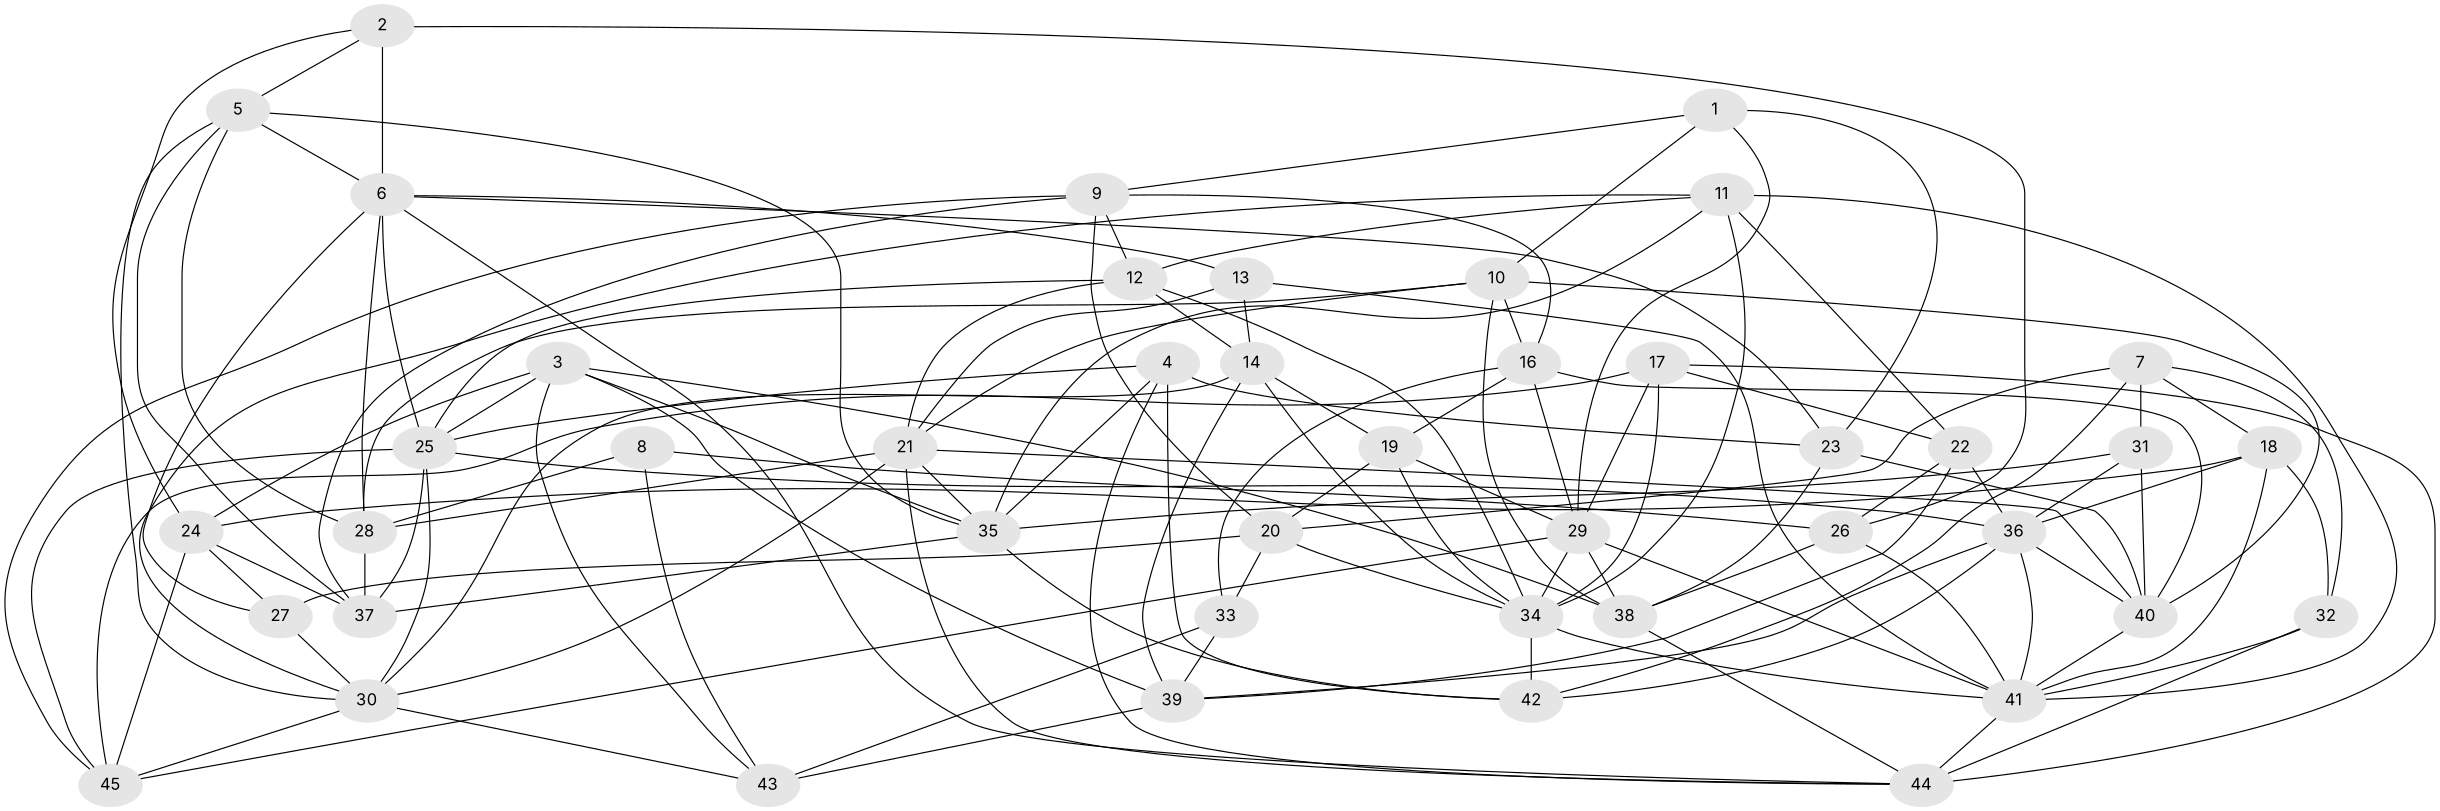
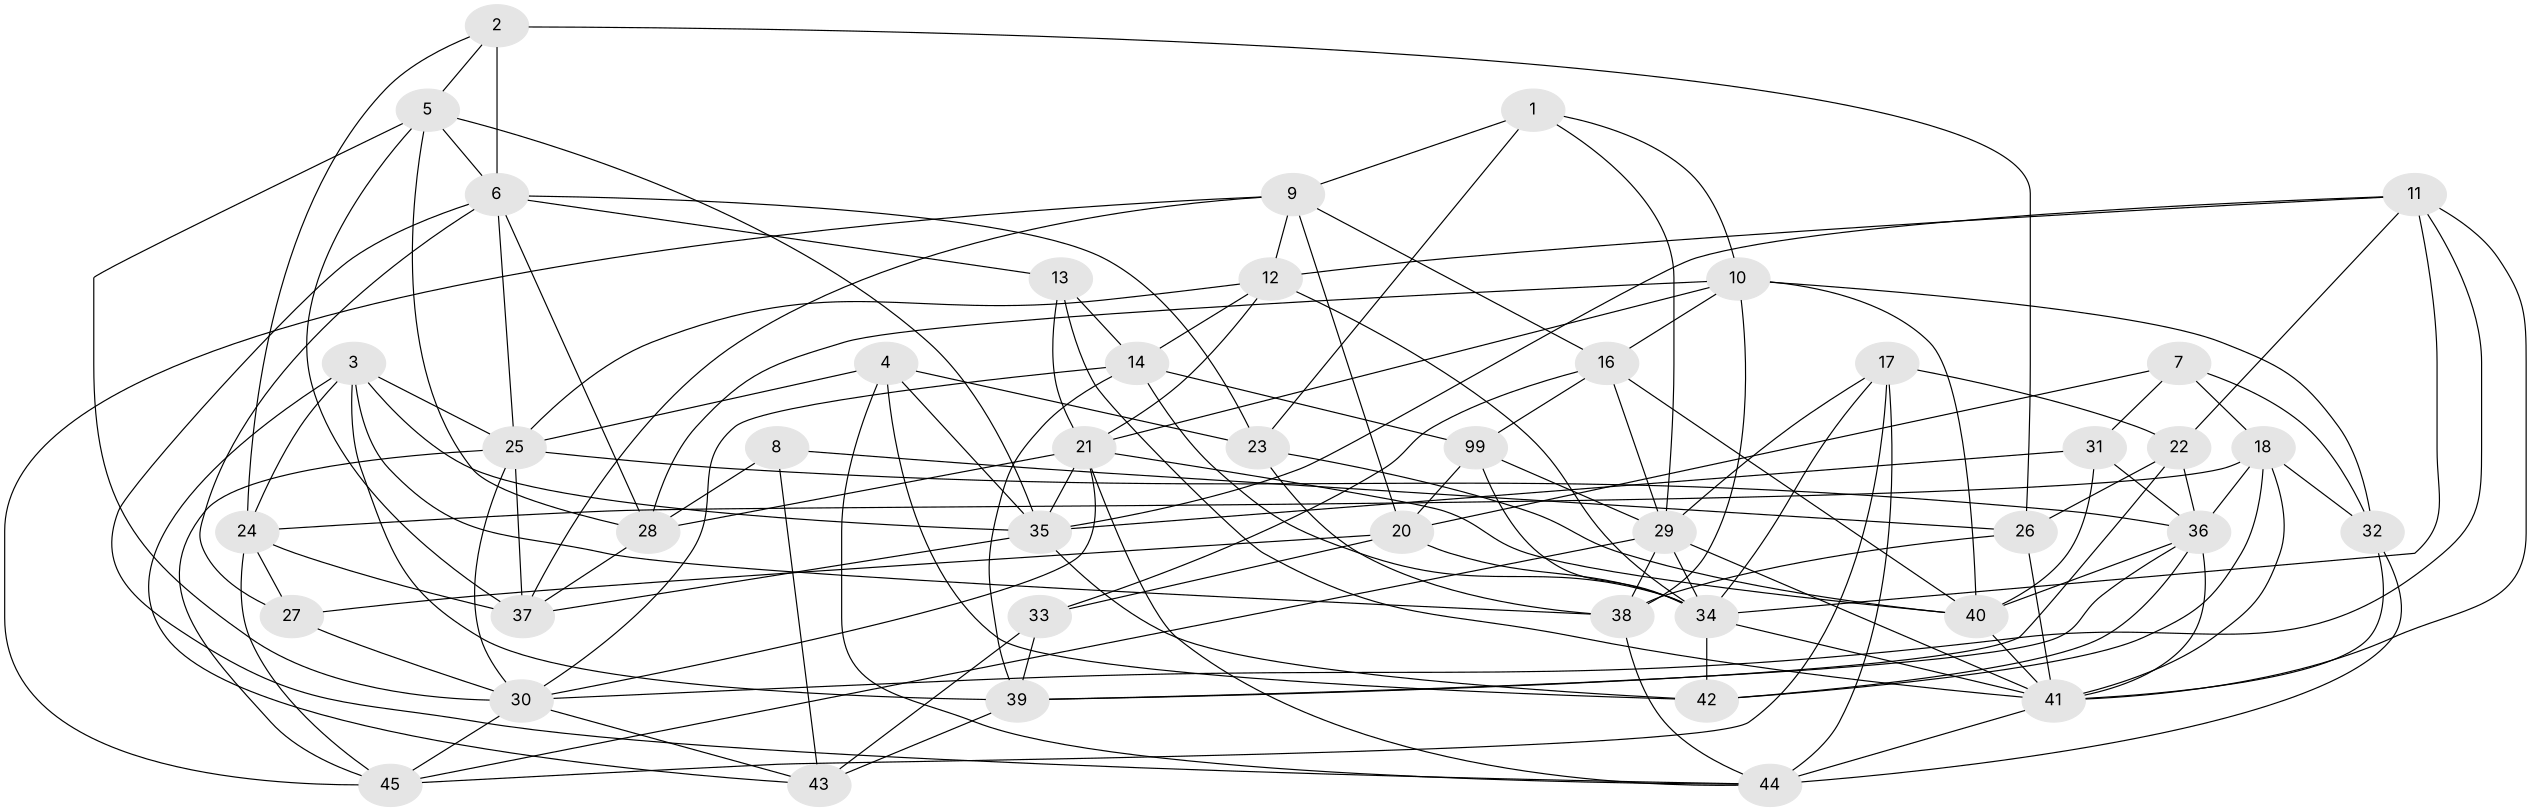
  graph {
    fontname=Inter
    node [color=gray90 fontname=Inter style=filled]
    edge [fontname=Inter weight=1.0]
    1
    9
    10
    23
    29
    37
    20
    12
    16
    45
    38
    28
    32
    21
    40
    34
    41
    2
    5
    6
    24
    26
    35
    30
    25
    44
    13
    27
    3
    39
    43
    36
    4
    42
    14
    7
    18
    31
    33
    8
-   19
+   19 [label=99]
    11
    22
    17
    1 -- 9
    1 -- 10
    1 -- 23
    1 -- 29
    9 -- 37
    9 -- 20
    9 -- 12
    9 -- 16
    9 -- 45
    10 -- 16
    10 -- 38
    10 -- 28
+   10 -- 32
    10 -- 21
    10 -- 40
    23 -- 38
    23 -- 40
    29 -- 45
    29 -- 38
    29 -- 34
    29 -- 41
    20 -- 34
    20 -- 27 [weight=2.0]
    20 -- 33 [weight=2.0]
    12 -- 21
    12 -- 34
    12 -- 25
    12 -- 14
    16 -- 29
    16 -- 40
    16 -- 33
    16 -- 19
    38 -- 44
    28 -- 37
    32 -- 41
    32 -- 44
    21 -- 28
    21 -- 40
    21 -- 35
    21 -- 30
    21 -- 44
    40 -- 41
    34 -- 41
    34 -- 42 [weight=2.0]
    41 -- 44
    2 -- 5
    2 -- 6 [weight=2.0]
    2 -- 24
    2 -- 26 [weight=2.0]
    5 -- 37
    5 -- 28
    5 -- 6
    5 -- 35
    5 -- 30
    6 -- 23 [weight=2.0]
    6 -- 28
    6 -- 25
    6 -- 44
    6 -- 13
    6 -- 27
    24 -- 37
    24 -- 45
    24 -- 27
    26 -- 38
    26 -- 41
    35 -- 37
    35 -- 42
    30 -- 45
    30 -- 43
    25 -- 37
    25 -- 45
    25 -- 30
    25 -- 36
    13 -- 21
    13 -- 41
    13 -- 14
    27 -- 30
    3 -- 38
    3 -- 24
    3 -- 35
    3 -- 25 [weight=2.0]
    3 -- 39
    3 -- 43
    39 -- 43
    36 -- 40
    36 -- 41
    36 -- 39 [weight=2.0]
    36 -- 42
    4 -- 23
    4 -- 35
    4 -- 25
    4 -- 44
    4 -- 42
    14 -- 34
    14 -- 30
    14 -- 39 [weight=2.0]
    14 -- 19 [weight=2.0]
    7 -- 20
    7 -- 32
    7 -- 18 [weight=2.0]
    7 -- 31 [weight=2.0]
    18 -- 32
    18 -- 41
    18 -- 24
    18 -- 36
-   7 -- 42
+   18 -- 42
    31 -- 40 [weight=2.0]
    31 -- 35
    31 -- 36
    33 -- 39
    33 -- 43 [weight=2.0]
    8 -- 28 [weight=2.0]
    8 -- 26
    8 -- 43
    19 -- 29
    19 -- 20
    19 -- 34
    11 -- 12
    11 -- 34
    11 -- 41
    11 -- 35
    11 -- 30
    11 -- 22
    22 -- 26
    22 -- 39
    22 -- 36
    17 -- 29
    17 -- 45
    17 -- 34
    17 -- 44 [weight=2.0]
    17 -- 22
  }
